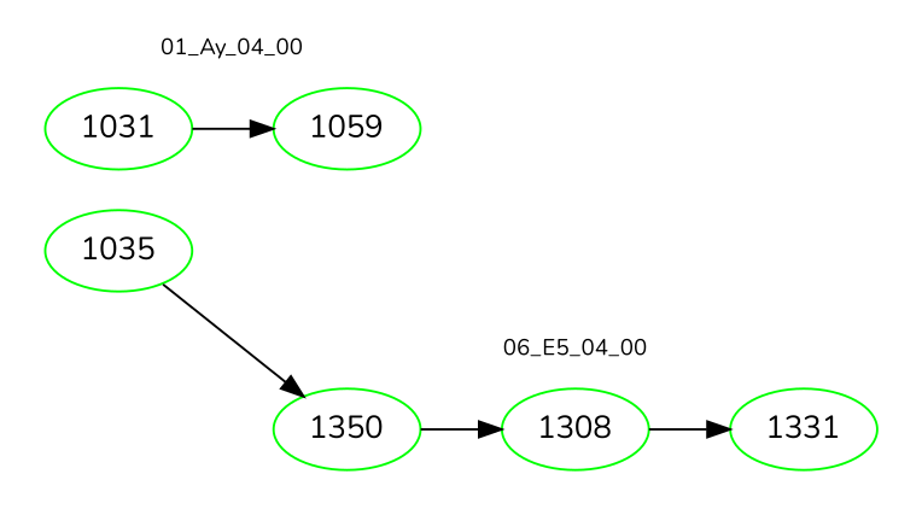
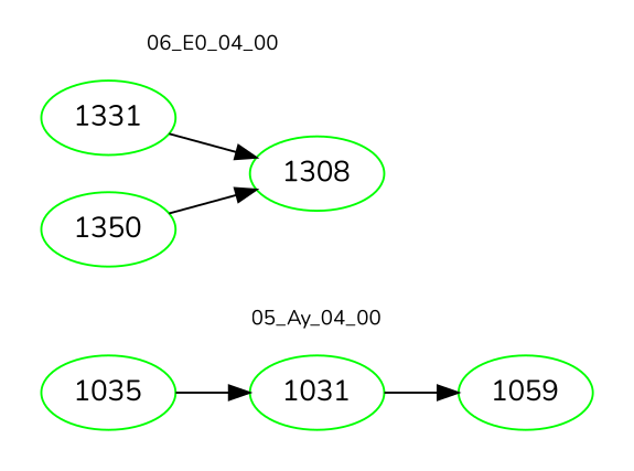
  digraph {
    fontname=Nunito
    rankdir=LR
    node [color=green fontname=Nunito]
    edge [color=black fontname=Nunito]
    n1 [label=1035]
    n2 [label=1031]
    n3 [label=1059]
    n4 [label=1331]
    n5 [label=1308]
    n6 [label=1350]
    subgraph cluster_1 {
      color=white
      fontsize=10
-     label="01_Ay_04_00"
+     label="05_Ay_04_00"
      n1
      n2
      n3
    }
    subgraph cluster_2 {
      color=white
      fontsize=10
-     label="06_E5_04_00"
+     label="06_E0_04_00"
      n4
      n5
      n6
    }
-   n1 -> n6
+   n1 -> n2
    n2 -> n3
-   n5 -> n4
+   n4 -> n5
    n6 -> n5
  }
